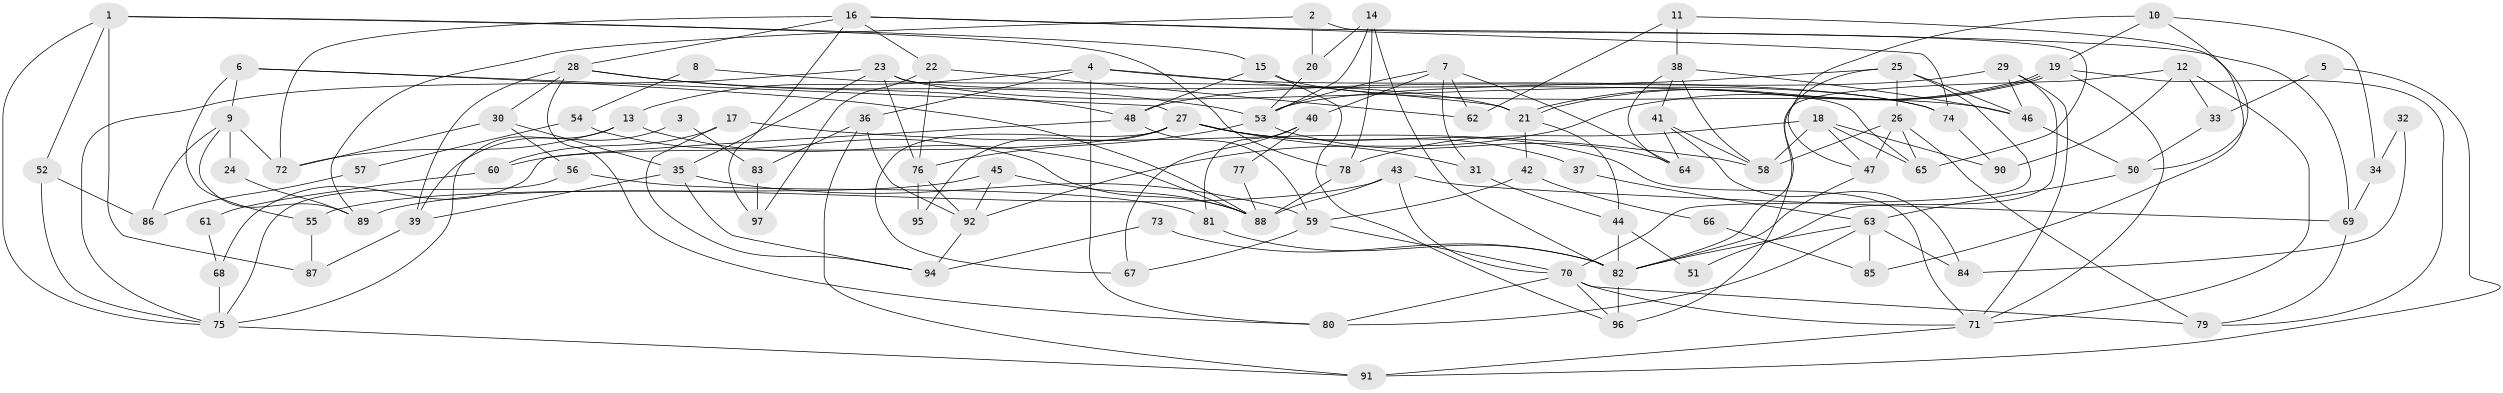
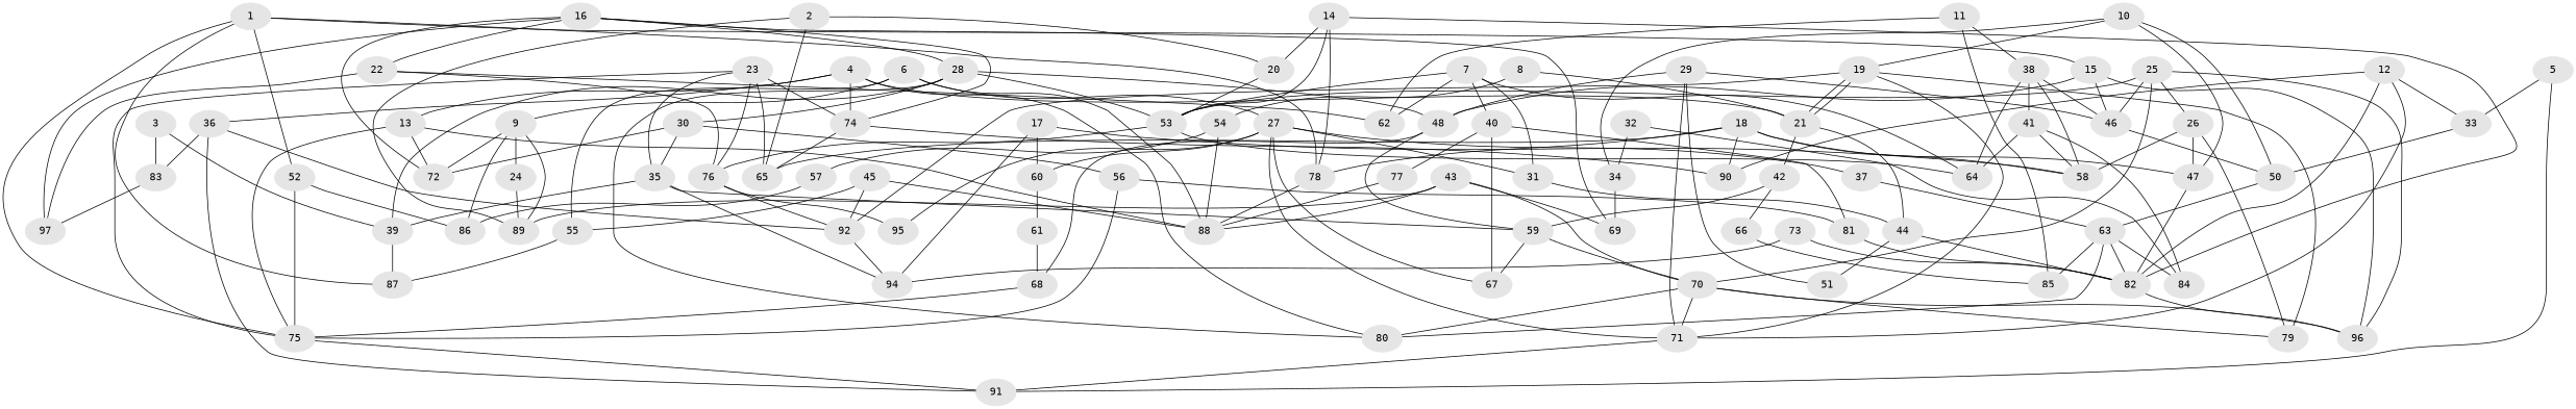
  graph {
    fontname="DejaVu Sans Mono"
    node [color=gray90 fontname="DejaVu Sans Mono" style=filled]
    edge [fontname="DejaVu Sans Mono"]
    1
    15
    52
    75
    78
    87
    46
    48
    96
    86
    91
    88
    2
    20
    65
    89
    53
    3
    39
    83
    97
    4
    13
    21
    36
    74
    80
    72
    42
    44
    92
    90
    5
    33
    50
    6
    9
    27
    55
    24
    31
    71
    60
    37
    67
    95
    7
    40
    62
    64
    77
    81
    76
    8
    54
    57
    10
    19
    34
    47
    79
    69
    82
    63
    11
    38
    85
    58
    41
    12
    14
    59
    68
    16
    22
    28
    30
    17
    94
    61
    18
    66
    51
    23
    35
    25
    26
    70
    56
    29
    32
    84
    43
    45
    73
    1 -- 15
    1 -- 52
    1 -- 75
    1 -- 78
    1 -- 87
    15 -- 46
    15 -- 48
    15 -- 96
    52 -- 75
    52 -- 86
    75 -- 91
    78 -- 88
    46 -- 50
    48 -- 59
    48 -- 68
    2 -- 20
    2 -- 65
    2 -- 89
    20 -- 53
    53 -- 64
    53 -- 76
    3 -- 39
    3 -- 83
    39 -- 87
    83 -- 97
    4 -- 13
    4 -- 21
    4 -- 36
    4 -- 74
    4 -- 80
    13 -- 75
    13 -- 88
    13 -- 72
    21 -- 42
    21 -- 44
    36 -- 91
    36 -- 83
    36 -- 92
    74 -- 90
    42 -- 59
    42 -- 66
    44 -- 82
    44 -- 51
    92 -- 94
    5 -- 91
    5 -- 33
    33 -- 50
    50 -- 63
    6 -- 88
    6 -- 9
    6 -- 27
    6 -- 55
    9 -- 86
    9 -- 89
    9 -- 72
    9 -- 24
    27 -- 31
    27 -- 71
    27 -- 60
    27 -- 37
    27 -- 67
    27 -- 95
    55 -- 87
    24 -- 89
    31 -- 44
    71 -- 91
    60 -- 61
    37 -- 63
    7 -- 53
    7 -- 31
    7 -- 40
    7 -- 62
    7 -- 64
    40 -- 67
    40 -- 77
    40 -- 81
    77 -- 88
    81 -- 82
    76 -- 92
    76 -- 95
    8 -- 21
    8 -- 54
    54 -- 88
    54 -- 57
    57 -- 86
    10 -- 50
    10 -- 19
    10 -- 34
    10 -- 47
    19 -- 21
    19 -- 21
    19 -- 92
    19 -- 71
    19 -- 79
    34 -- 69
    47 -- 82
-   69 -- 79
    82 -- 96
    63 -- 80
    63 -- 82
    63 -- 85
    63 -- 84
    11 -- 62
    11 -- 38
    11 -- 85
    38 -- 46
    38 -- 64
    38 -- 58
    38 -- 41
    41 -- 64
    41 -- 58
    41 -- 84
    12 -- 90
    12 -- 33
    12 -- 71
    12 -- 82
    14 -- 78
    14 -- 20
    14 -- 53
    14 -- 82
    59 -- 67
    59 -- 70
    68 -- 75
    16 -- 97
    16 -- 74
    16 -- 72
    16 -- 69
    16 -- 22
    16 -- 28
    22 -- 97
    22 -- 62
    22 -- 76
    28 -- 48
    28 -- 53
    28 -- 39
    28 -- 80
    28 -- 30
    30 -- 72
    30 -- 35
    30 -- 56
    17 -- 60
    17 -- 58
    17 -- 94
    61 -- 68
    18 -- 78
    18 -- 65
    18 -- 90
    18 -- 47
    18 -- 58
    66 -- 85
    23 -- 75
    23 -- 65
    23 -- 74
    23 -- 76
    23 -- 35
    35 -- 39
    35 -- 59
    35 -- 94
    25 -- 46
    25 -- 96
    25 -- 53
    25 -- 26
    25 -- 70
-   26 -- 65
+   74 -- 65
    26 -- 47
    26 -- 79
    26 -- 58
    70 -- 96
    70 -- 80
    70 -- 71
    70 -- 79
    56 -- 75
    56 -- 81
    29 -- 46
    29 -- 48
    29 -- 71
    29 -- 51
    32 -- 34
    32 -- 84
    43 -- 88
    43 -- 89
    43 -- 69
    43 -- 70
    45 -- 88
    45 -- 92
    45 -- 55
    73 -- 82
    73 -- 94
  }
